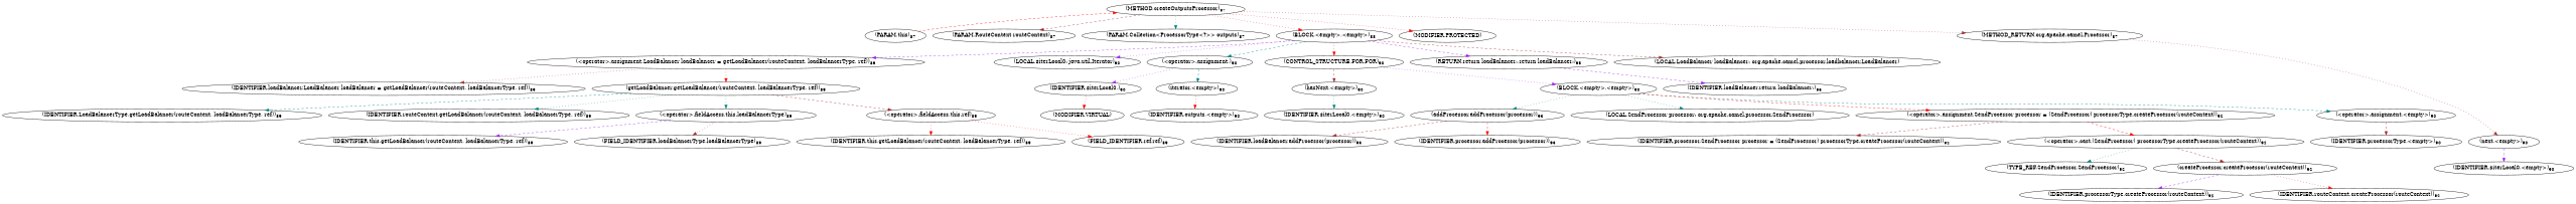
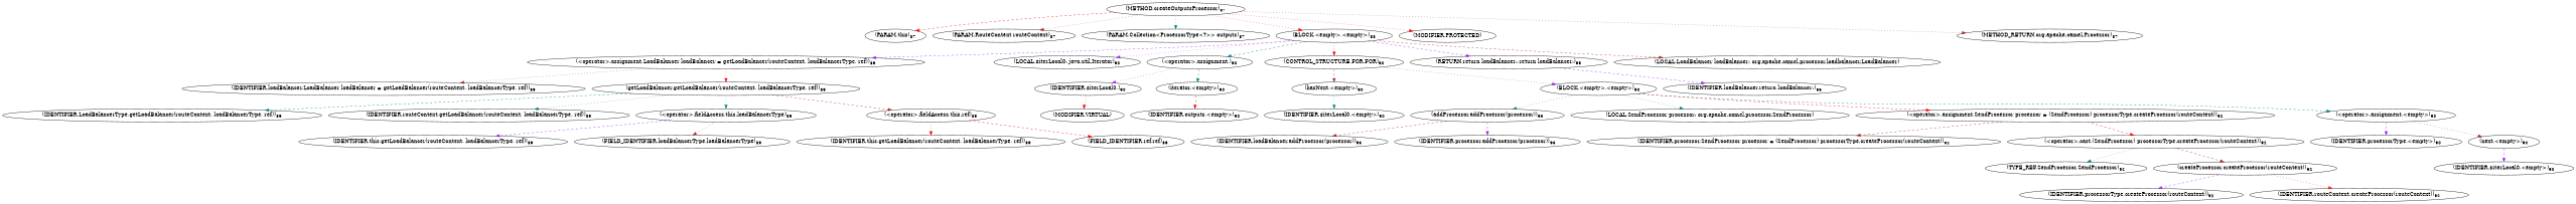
  digraph {
    edge [color=red style=dotted]
    n1 [label=<(METHOD,createOutputsProcessor)<SUB>87</SUB>>]
    n2 [label=<(PARAM,this)<SUB>87</SUB>>]
    n3 [label=<(PARAM,RouteContext routeContext)<SUB>87</SUB>>]
    n4 [label=<(PARAM,Collection&lt;ProcessorType&lt;?&gt;&gt; outputs)<SUB>87</SUB>>]
    n5 [label=<(BLOCK,&lt;empty&gt;,&lt;empty&gt;)<SUB>88</SUB>>]
    n6 [label=<(MODIFIER,PROTECTED)>]
    n7 [label=<(METHOD_RETURN,org.apache.camel.Processor)<SUB>87</SUB>>]
    n8 [label=<(LOCAL,LoadBalancer loadBalancer: org.apache.camel.processor.loadbalancer.LoadBalancer)>]
    n9 [label=<(&lt;operator&gt;.assignment,LoadBalancer loadBalancer = getLoadBalancer(routeContext, loadBalancerType, ref))<SUB>89</SUB>>]
    n10 [label=<(LOCAL,$iterLocal0: java.util.Iterator)<SUB>90</SUB>>]
    n11 [label=<(&lt;operator&gt;.assignment,)<SUB>90</SUB>>]
    n12 [label=<(CONTROL_STRUCTURE,FOR,FOR)<SUB>90</SUB>>]
    n13 [label=<(RETURN,return loadBalancer;,return loadBalancer;)<SUB>95</SUB>>]
    n14 [label=<(MODIFIER,VIRTUAL)>]
    n15 [label=<(IDENTIFIER,loadBalancer,LoadBalancer loadBalancer = getLoadBalancer(routeContext, loadBalancerType, ref))<SUB>89</SUB>>]
    n16 [label=<(getLoadBalancer,getLoadBalancer(routeContext, loadBalancerType, ref))<SUB>89</SUB>>]
    n17 [label=<(IDENTIFIER,$iterLocal0,)<SUB>90</SUB>>]
    n18 [label=<(iterator,&lt;empty&gt;)<SUB>90</SUB>>]
    n19 [label=<(hasNext,&lt;empty&gt;)<SUB>90</SUB>>]
    n20 [label=<(BLOCK,&lt;empty&gt;,&lt;empty&gt;)<SUB>90</SUB>>]
    n21 [label=<(IDENTIFIER,loadBalancer,return loadBalancer;)<SUB>95</SUB>>]
    n22 [label=<(IDENTIFIER,LoadBalancerType,getLoadBalancer(routeContext, loadBalancerType, ref))<SUB>89</SUB>>]
    n23 [label=<(IDENTIFIER,routeContext,getLoadBalancer(routeContext, loadBalancerType, ref))<SUB>89</SUB>>]
    n24 [label=<(&lt;operator&gt;.fieldAccess,this.loadBalancerType)<SUB>89</SUB>>]
    n25 [label=<(&lt;operator&gt;.fieldAccess,this.ref)<SUB>89</SUB>>]
    n26 [label=<(IDENTIFIER,this,getLoadBalancer(routeContext, loadBalancerType, ref))<SUB>89</SUB>>]
    n27 [label=<(FIELD_IDENTIFIER,loadBalancerType,loadBalancerType)<SUB>89</SUB>>]
    n28 [label=<(IDENTIFIER,this,getLoadBalancer(routeContext, loadBalancerType, ref))<SUB>89</SUB>>]
    n29 [label=<(FIELD_IDENTIFIER,ref,ref)<SUB>89</SUB>>]
    n30 [label=<(IDENTIFIER,outputs,&lt;empty&gt;)<SUB>90</SUB>>]
    n31 [label=<(IDENTIFIER,$iterLocal0,&lt;empty&gt;)<SUB>90</SUB>>]
    n32 [label=<(&lt;operator&gt;.assignment,&lt;empty&gt;)<SUB>90</SUB>>]
    n33 [label=<(LOCAL,SendProcessor processor: org.apache.camel.processor.SendProcessor)>]
    n34 [label=<(&lt;operator&gt;.assignment,SendProcessor processor = (SendProcessor) processorType.createProcessor(routeContext))<SUB>92</SUB>>]
    n35 [label=<(addProcessor,addProcessor(processor))<SUB>93</SUB>>]
    n36 [label=<(IDENTIFIER,processorType,&lt;empty&gt;)<SUB>90</SUB>>]
    n37 [label=<(next,&lt;empty&gt;)<SUB>90</SUB>>]
    n38 [label=<(IDENTIFIER,processor,SendProcessor processor = (SendProcessor) processorType.createProcessor(routeContext))<SUB>92</SUB>>]
    n39 [label=<(&lt;operator&gt;.cast,(SendProcessor) processorType.createProcessor(routeContext))<SUB>92</SUB>>]
    n40 [label=<(IDENTIFIER,loadBalancer,addProcessor(processor))<SUB>93</SUB>>]
    n41 [label=<(IDENTIFIER,processor,addProcessor(processor))<SUB>93</SUB>>]
    n42 [label=<(IDENTIFIER,$iterLocal0,&lt;empty&gt;)<SUB>90</SUB>>]
    n43 [label=<(TYPE_REF,SendProcessor,SendProcessor)<SUB>92</SUB>>]
    n44 [label=<(createProcessor,createProcessor(routeContext))<SUB>92</SUB>>]
    n45 [label=<(IDENTIFIER,processorType,createProcessor(routeContext))<SUB>92</SUB>>]
    n46 [label=<(IDENTIFIER,routeContext,createProcessor(routeContext))<SUB>92</SUB>>]
-   n2 -> n1 [style=dashed]
-   n1 -> n3 [color=brown style=dashed]
+   n1 -> n2 [style=dashed]
+   n1 -> n3 [color=brown]
    n1 -> n4 [color=teal]
    n1 -> n5
    n1 -> n6
    n1 -> n7 [color=brown]
    n5 -> n8 [color=brown style=dashed]
    n5 -> n9 [color=purple style=dashed]
    n5 -> n10 [color=purple]
    n5 -> n11 [color=teal style=dashed]
    n5 -> n12
    n5 -> n13 [color=purple style=dashed]
    n9 -> n15 [color=brown]
    n9 -> n16
    n11 -> n17 [color=purple]
    n11 -> n18 [color=teal style=dashed]
    n12 -> n19 [color=brown style=dashed]
    n12 -> n20 [color=purple]
    n13 -> n21 [color=purple style=dashed]
    n16 -> n22 [color=teal style=dashed]
    n16 -> n23 [color=teal]
    n16 -> n24 [color=teal]
    n16 -> n25 [color=brown style=dashed]
    n17 -> n14
-   n18 -> n30
+   n18 -> n30 [style=dashed]
    n19 -> n31 [color=teal]
    n20 -> n32 [color=teal style=dashed]
    n20 -> n33 [color=teal]
    n20 -> n34 [style=dashed]
    n20 -> n35 [color=teal]
    n24 -> n26 [color=purple style=dashed]
    n24 -> n27 [color=brown]
    n25 -> n28
-   n25 -> n29
-   n32 -> n36 [color=brown style=dashed]
-   n7 -> n37 [color=brown]
+   n25 -> n29 [style=dashed]
+   n32 -> n36 [color=purple style=dashed]
+   n32 -> n37 [color=brown]
    n34 -> n38 [color=brown style=dashed]
    n34 -> n39 [style=dashed]
    n35 -> n40 [color=brown style=dashed]
-   n35 -> n41 [style=dashed]
+   n35 -> n41 [color=purple style=dashed]
    n37 -> n42 [color=purple style=dashed]
    n39 -> n43 [color=teal]
    n39 -> n44 [color=brown style=dashed]
    n44 -> n45 [color=purple style=dashed]
    n44 -> n46
  }
